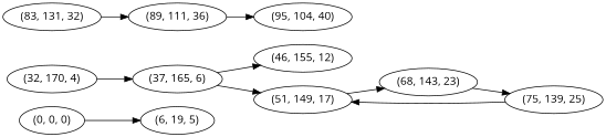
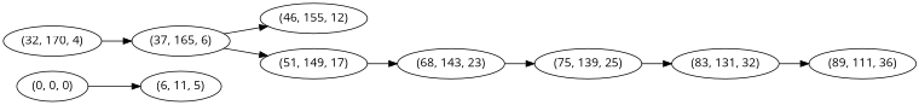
  digraph {
    fontname="Open Sans"
    rankdir=LR
    node [fontname="Open Sans"]
    edge [fontname="Open Sans"]
    "(0, 0, 0)"
-   "(6, 11, 5)" [label="(6, 19, 5)"]
+   "(6, 11, 5)"
    "(32, 170, 4)"
    "(37, 165, 6)"
    "(46, 155, 12)"
    "(51, 149, 17)"
    "(68, 143, 23)"
    "(75, 139, 25)"
    "(83, 131, 32)"
    "(89, 111, 36)"
-   "(95, 104, 40)"
    "(0, 0, 0)" -> "(6, 11, 5)"
    "(32, 170, 4)" -> "(37, 165, 6)"
    "(37, 165, 6)" -> "(46, 155, 12)"
    "(37, 165, 6)" -> "(51, 149, 17)"
    "(51, 149, 17)" -> "(68, 143, 23)"
    "(68, 143, 23)" -> "(75, 139, 25)"
-   "(75, 139, 25)" -> "(51, 149, 17)"
+   "(75, 139, 25)" -> "(83, 131, 32)"
    "(83, 131, 32)" -> "(89, 111, 36)"
-   "(89, 111, 36)" -> "(95, 104, 40)"
  }
